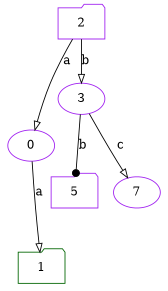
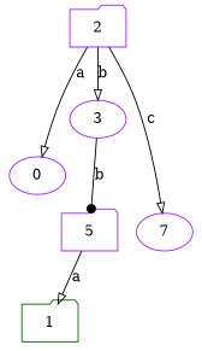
  strict digraph {
    node [color=purple shape=folder]
    edge [arrowhead=onormal]
    1 [color=darkgreen]
    0 [shape=ellipse]
    2
    3 [shape=ellipse]
    n5 [label=7 shape=ellipse]
    5
-   0 -> 1 [label=a]
+   5 -> 1 [label=a]
    2 -> 0 [label=a]
    2 -> 3 [label=b]
-   3 -> n5 [label=c]
+   2 -> n5 [label=c]
    3 -> 5 [arrowhead=dot label=b]
  }
